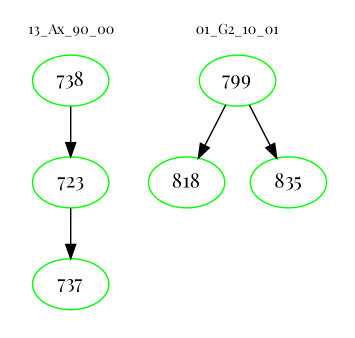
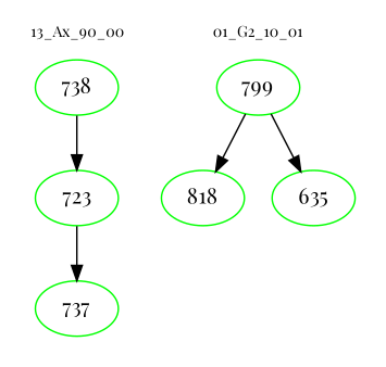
  digraph {
    fontname="Playfair Display"
    node [color=green fontname="Playfair Display"]
    edge [color=black fontname="Playfair Display"]
    n1 [label=738]
    n2 [label=723]
    n3 [label=737]
    n4 [label=818]
    n5 [label=799]
-   n6 [label=835]
+   n6 [label=635]
    subgraph cluster_1 {
      color=white
      fontsize=10
      label="13_Ax_90_00"
      n1
      n2
      n3
    }
    subgraph cluster_2 {
      color=white
      fontsize=10
      label="01_G2_10_01"
      n4
      n5
      n6
    }
    n1 -> n2
    n2 -> n3
    n5 -> n4
    n5 -> n6
  }
